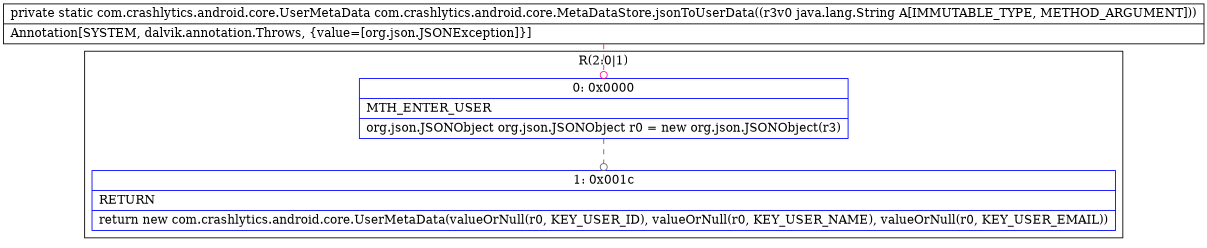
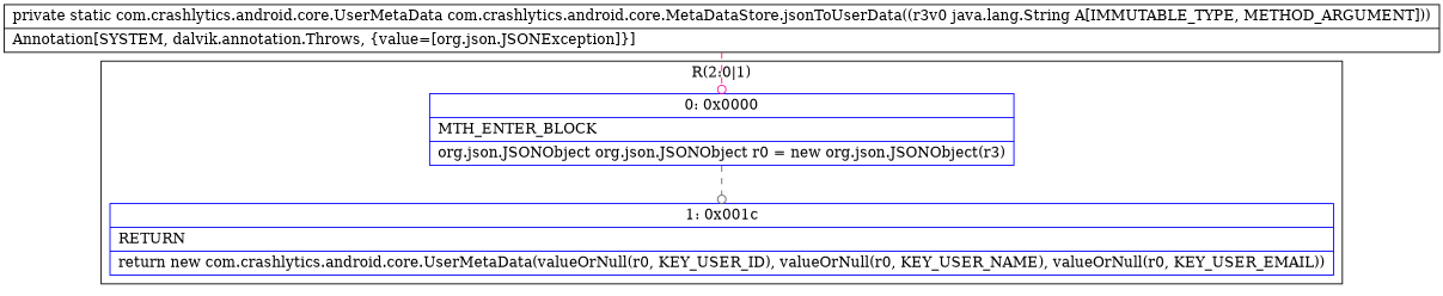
  digraph {
    node [color=blue shape=record]
    edge [style=dashed arrowhead=odot]
-   n1 [label="{0\:\ 0x0000|MTH_ENTER_USER\l|org.json.JSONObject org.json.JSONObject r0 = new org.json.JSONObject(r3)\l}"]
+   n1 [label="{0\:\ 0x0000|MTH_ENTER_BLOCK\l|org.json.JSONObject org.json.JSONObject r0 = new org.json.JSONObject(r3)\l}"]
    n2 [label="{1\:\ 0x001c|RETURN\l|return new com.crashlytics.android.core.UserMetaData(valueOrNull(r0, KEY_USER_ID), valueOrNull(r0, KEY_USER_NAME), valueOrNull(r0, KEY_USER_EMAIL))\l}"]
    n3 [label="{private static com.crashlytics.android.core.UserMetaData com.crashlytics.android.core.MetaDataStore.jsonToUserData((r3v0 java.lang.String A[IMMUTABLE_TYPE, METHOD_ARGUMENT]))  | Annotation[SYSTEM, dalvik.annotation.Throws, \{value=[org.json.JSONException]\}]\l}" color=""]
    subgraph cluster_1 {
      label="R(2:0|1)"
      n1
      n2
    }
    n1 -> n2 [color=gray40]
    n3 -> n1 [color=deeppink]
  }
